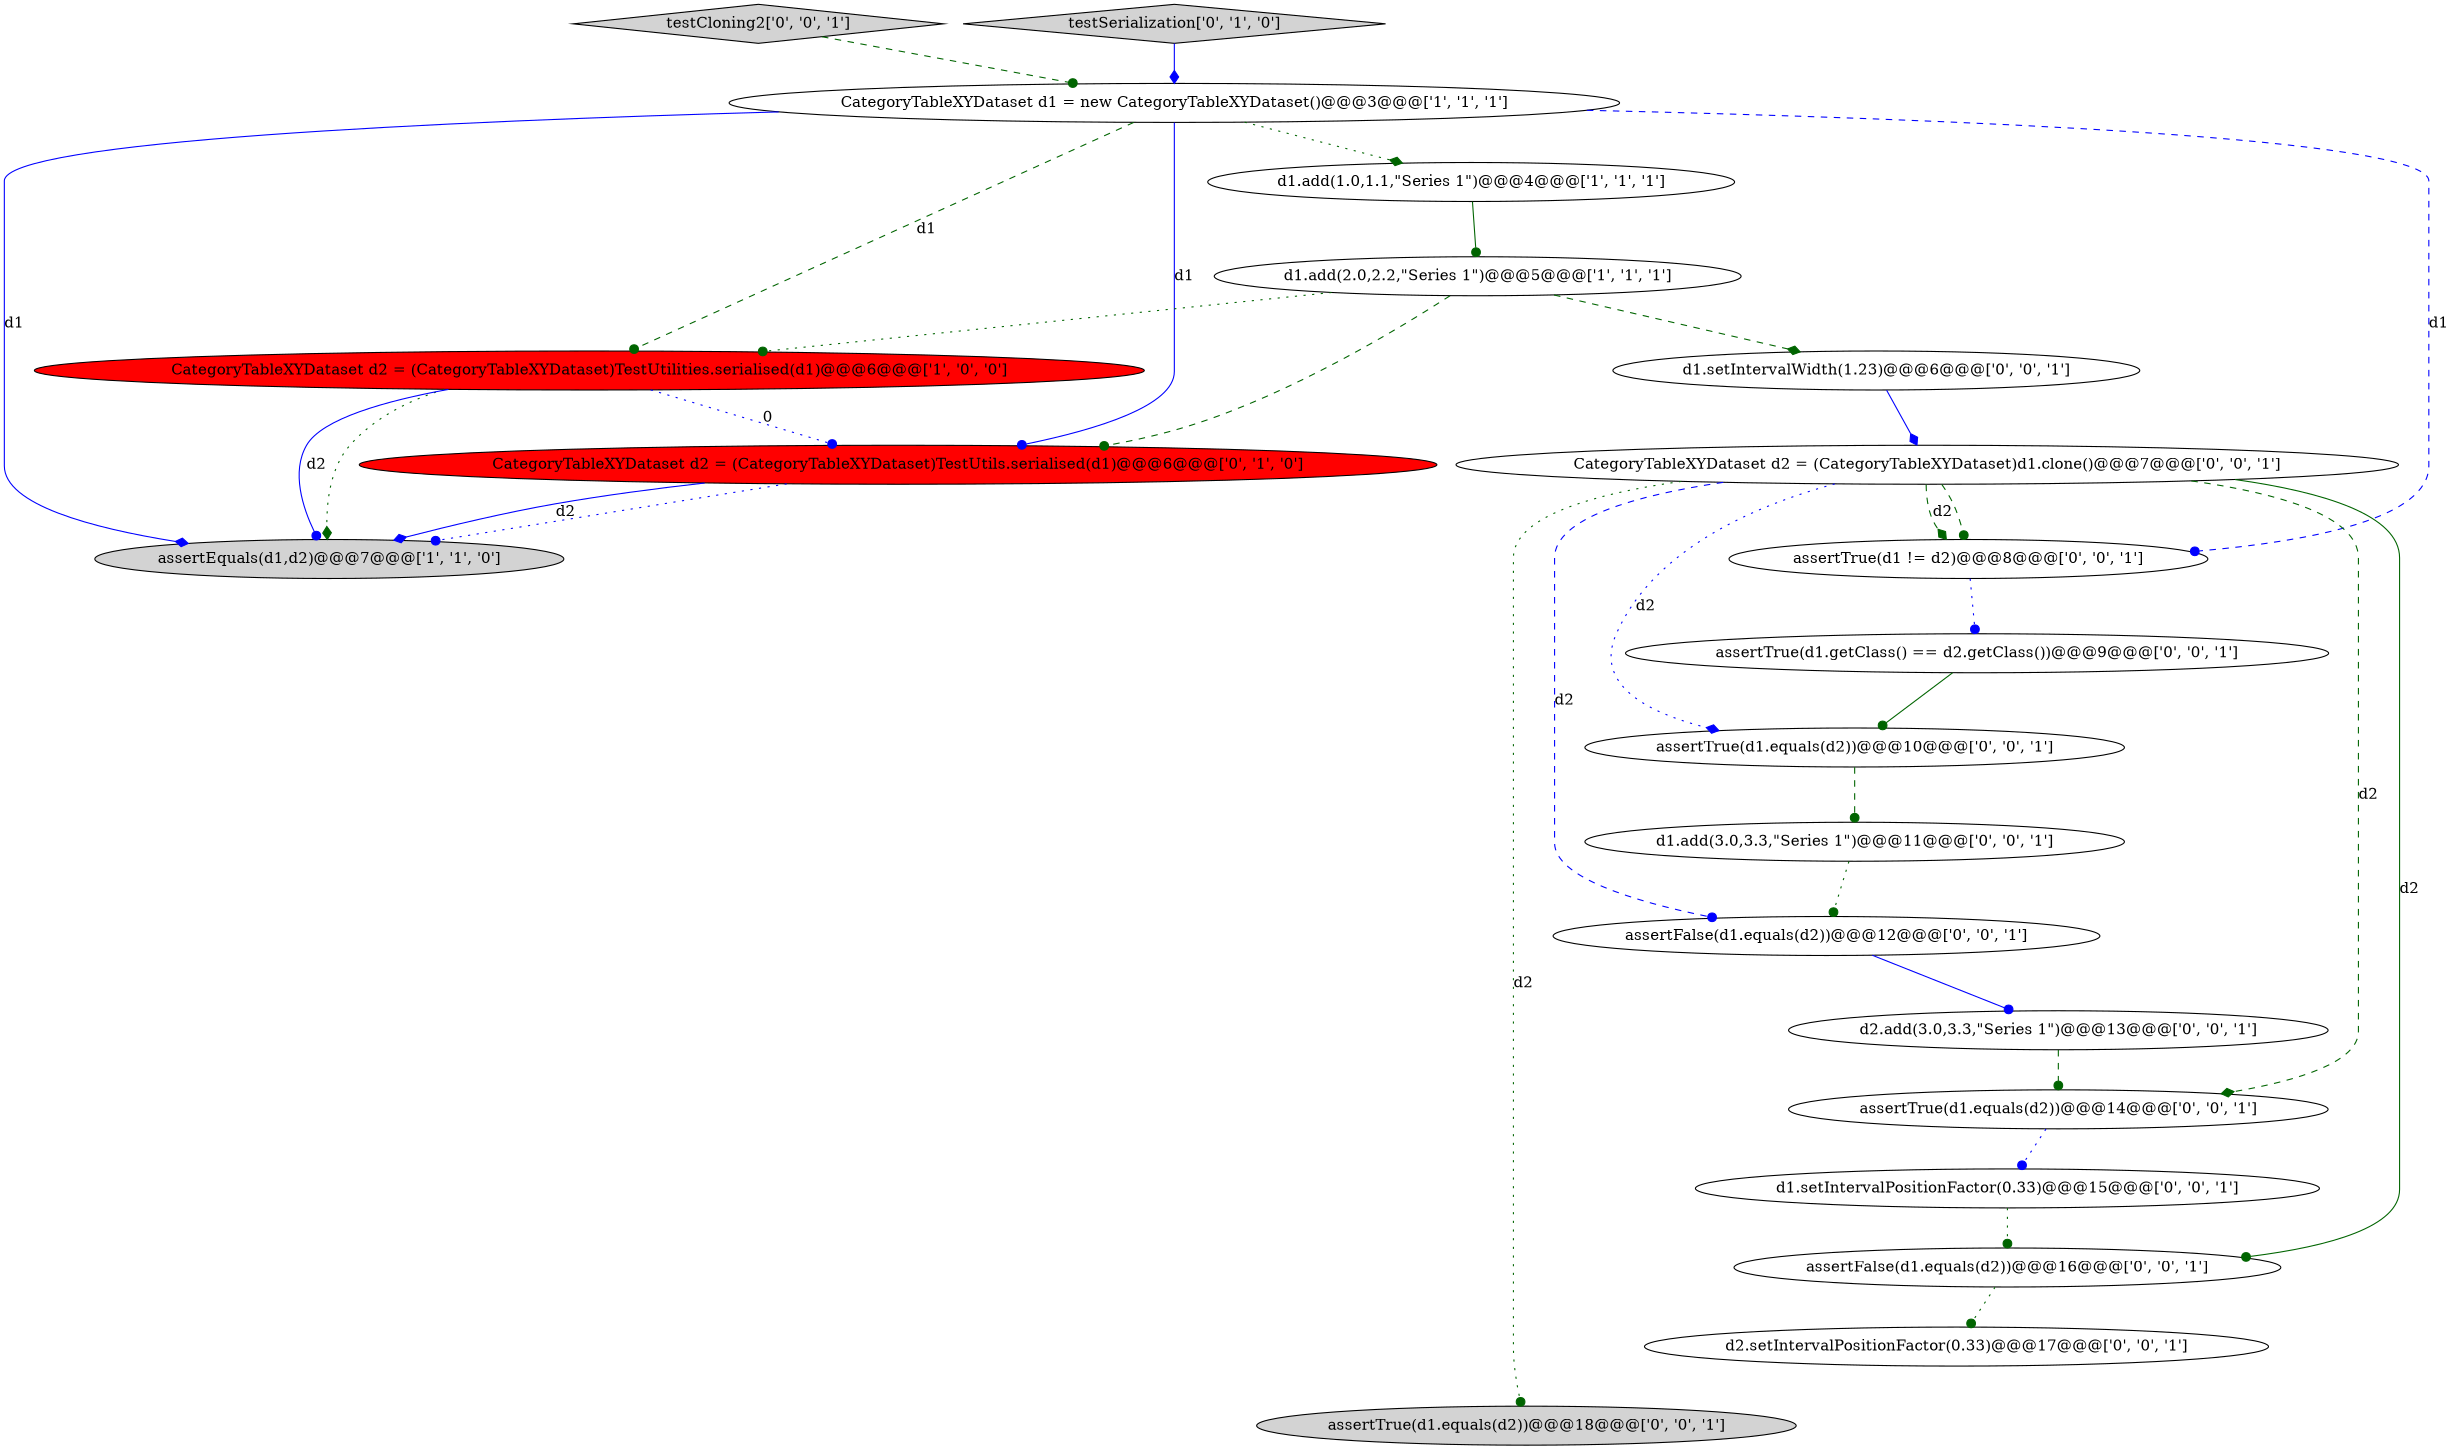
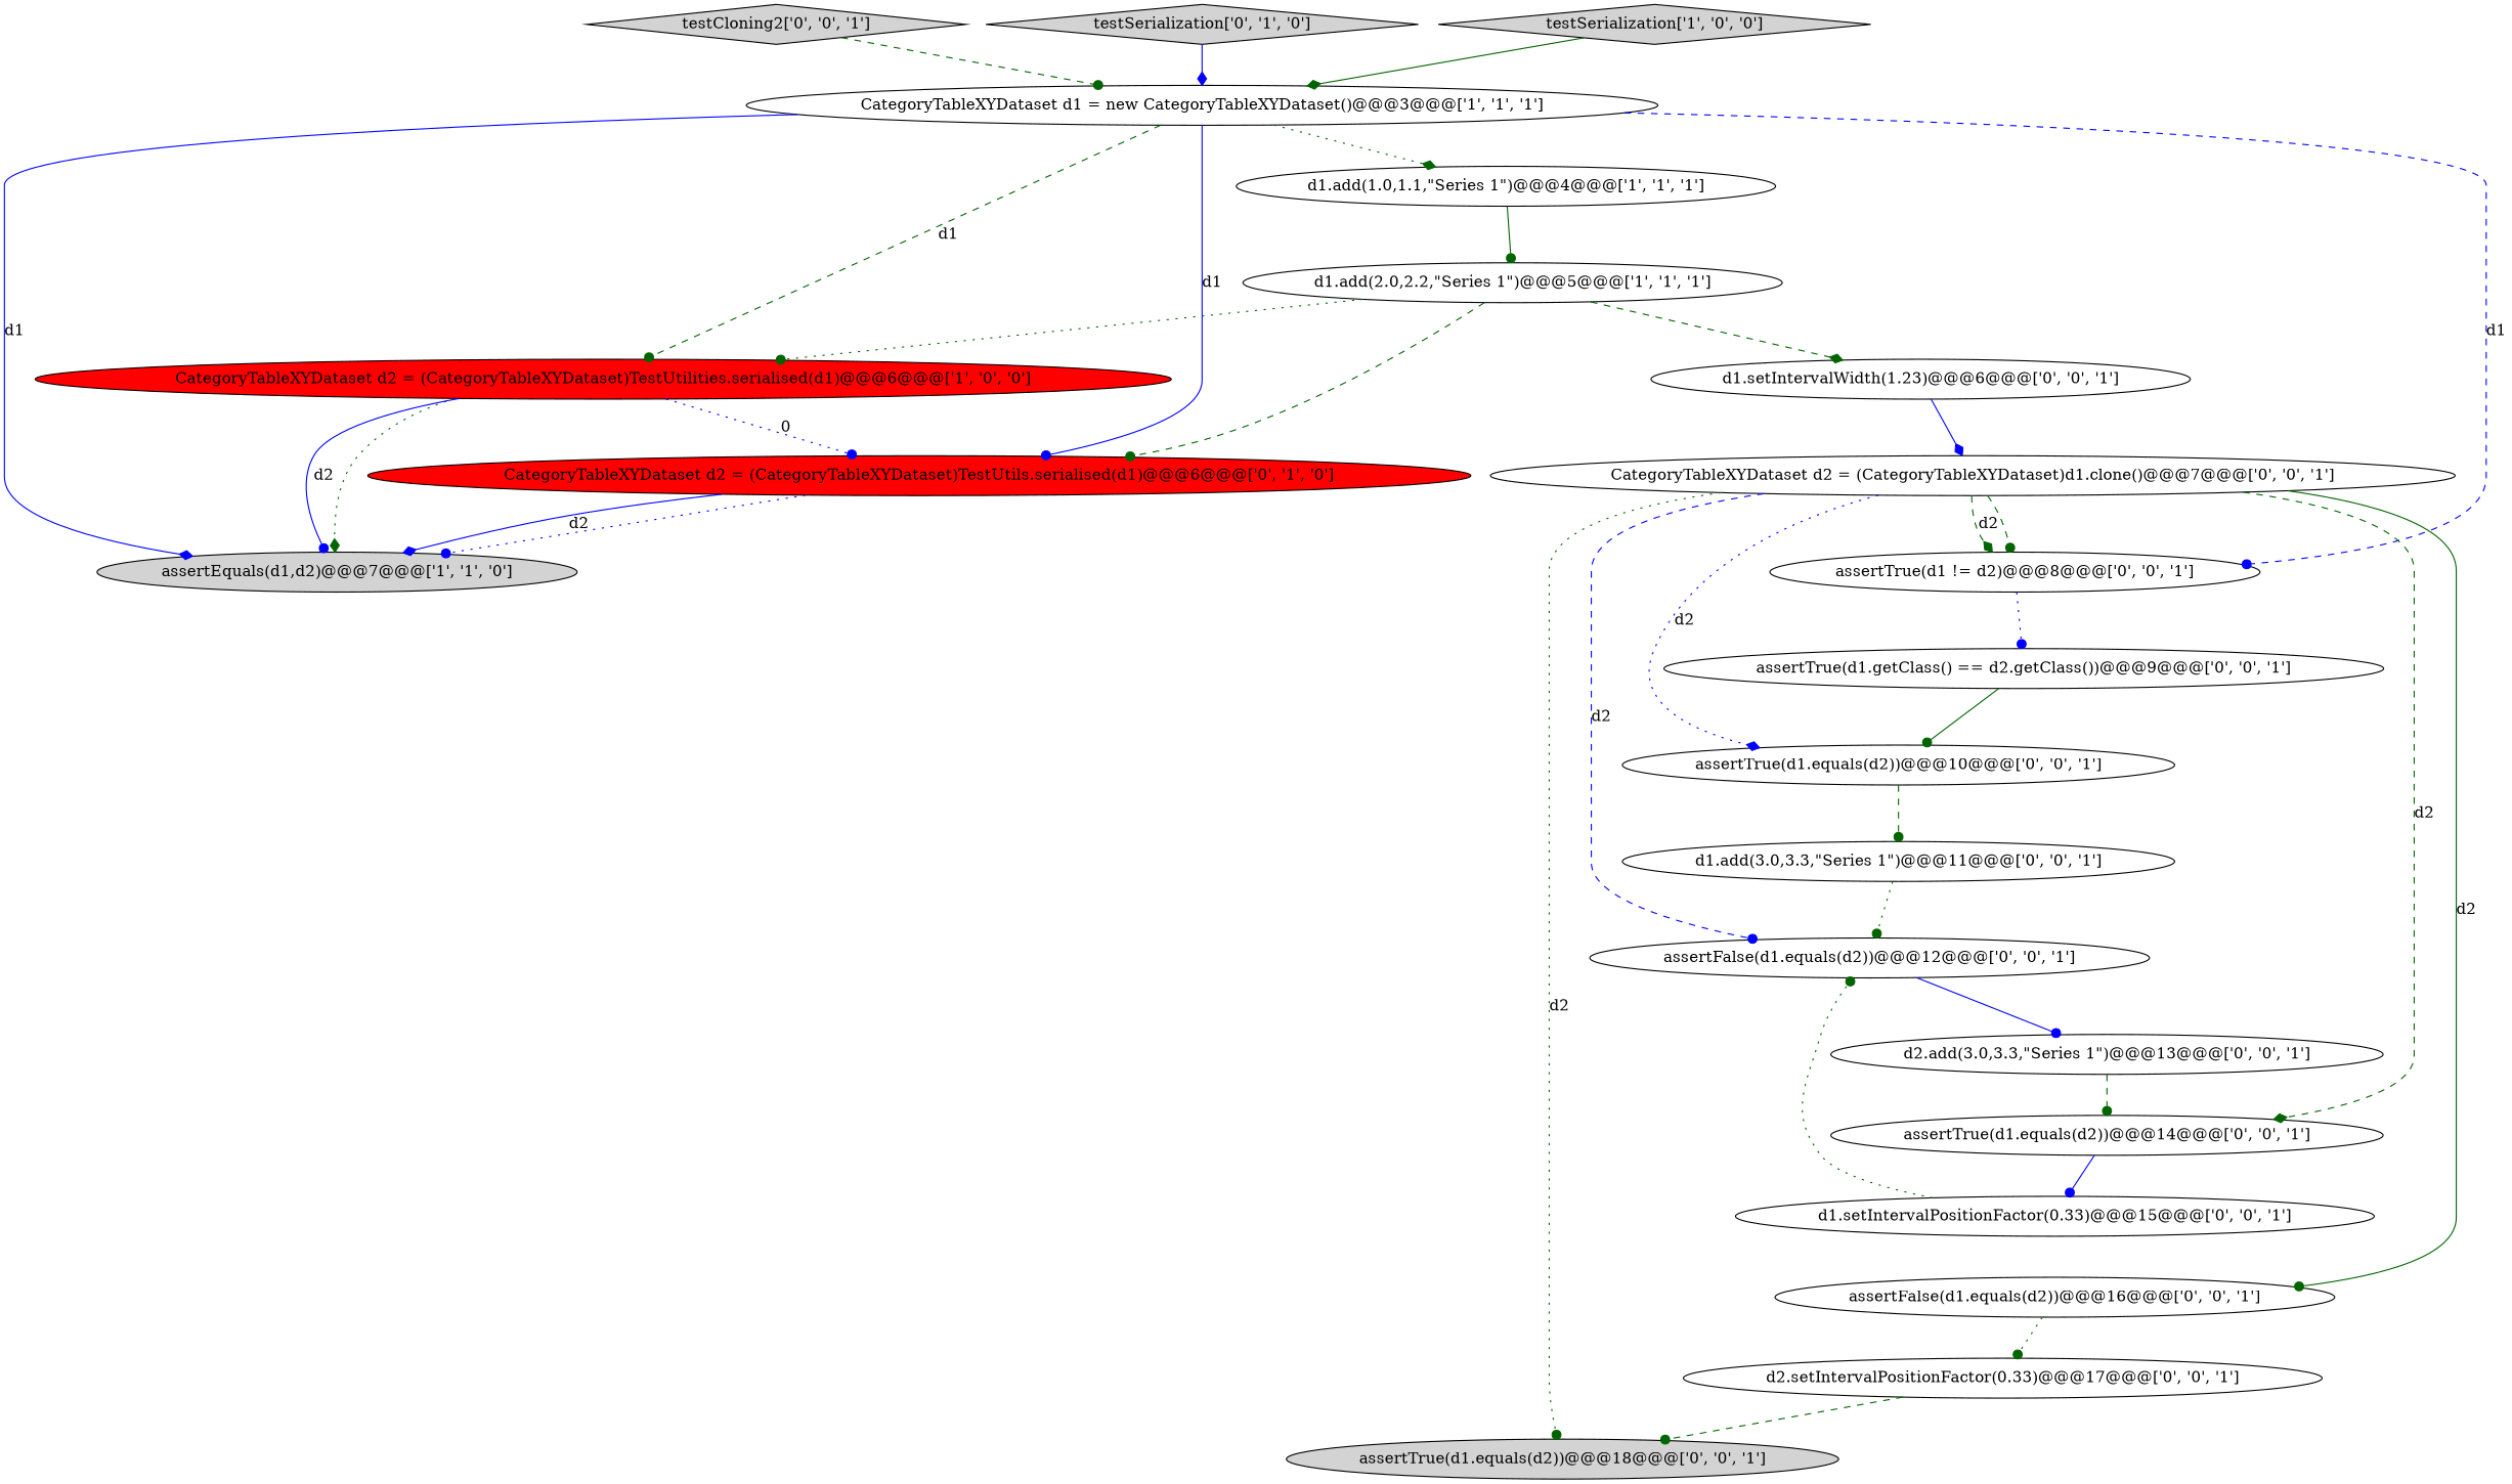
  digraph {
    node [fillcolor=white shape=ellipse style=filled]
    edge [arrowhead=dot color=darkgreen style=dashed]
    n1 [label="CategoryTableXYDataset d1 = new CategoryTableXYDataset()@@@3@@@['1', '1', '1']"]
    n2 [fillcolor=lightgray label="assertEquals(d1,d2)@@@7@@@['1', '1', '0']"]
    n3 [fillcolor=red label="CategoryTableXYDataset d2 = (CategoryTableXYDataset)TestUtils.serialised(d1)@@@6@@@['0', '1', '0']"]
    n4 [label="assertTrue(d1 != d2)@@@8@@@['0', '0', '1']"]
    n5 [fillcolor=red label="CategoryTableXYDataset d2 = (CategoryTableXYDataset)TestUtilities.serialised(d1)@@@6@@@['1', '0', '0']"]
    n6 [label="d1.add(1.0,1.1,\"Series 1\")@@@4@@@['1', '1', '1']"]
    n7 [label="assertTrue(d1.getClass() == d2.getClass())@@@9@@@['0', '0', '1']"]
    n8 [label="d1.add(2.0,2.2,\"Series 1\")@@@5@@@['1', '1', '1']"]
    n9 [label="d1.setIntervalWidth(1.23)@@@6@@@['0', '0', '1']"]
    n10 [label="CategoryTableXYDataset d2 = (CategoryTableXYDataset)d1.clone()@@@7@@@['0', '0', '1']"]
    n11 [label="d2.add(3.0,3.3,\"Series 1\")@@@13@@@['0', '0', '1']"]
    n12 [label="assertTrue(d1.equals(d2))@@@14@@@['0', '0', '1']"]
    n13 [label="d1.setIntervalPositionFactor(0.33)@@@15@@@['0', '0', '1']"]
    n14 [label="assertTrue(d1.equals(d2))@@@10@@@['0', '0', '1']"]
    n15 [label="d1.add(3.0,3.3,\"Series 1\")@@@11@@@['0', '0', '1']"]
    n16 [fillcolor=lightgray label="assertTrue(d1.equals(d2))@@@18@@@['0', '0', '1']"]
    n17 [label="assertFalse(d1.equals(d2))@@@16@@@['0', '0', '1']"]
    n18 [label="d2.setIntervalPositionFactor(0.33)@@@17@@@['0', '0', '1']"]
    n19 [label="assertFalse(d1.equals(d2))@@@12@@@['0', '0', '1']"]
    n20 [fillcolor=lightgray label="testCloning2['0', '0', '1']" shape=diamond]
    n21 [fillcolor=lightgray label="testSerialization['0', '1', '0']" shape=diamond]
+   n22 [fillcolor=lightgray label="testSerialization['1', '0', '0']" shape=diamond]
    n1 -> n2 [arrowhead=diamond color=blue label=d1 style=solid]
    n1 -> n3 [color=blue label=d1 style=solid]
    n1 -> n4 [color=blue label=d1]
    n1 -> n5 [label=d1]
    n1 -> n6 [arrowhead=diamond style=dotted]
    n3 -> n2 [color=blue style=dotted]
    n3 -> n2 [arrowhead=diamond color=blue label=d2 style=solid]
    n4 -> n7 [color=blue style=dotted]
    n5 -> n2 [arrowhead=diamond style=dotted]
    n5 -> n2 [color=blue label=d2 style=solid]
    n5 -> n3 [color=blue label=0 style=dotted]
    n6 -> n8 [style=solid]
    n7 -> n14 [style=solid]
    n8 -> n3
    n8 -> n5 [style=dotted]
    n8 -> n9 [arrowhead=diamond]
    n9 -> n10 [arrowhead=diamond color=blue style=solid]
    n10 -> n4 [arrowhead=diamond label=d2]
    n10 -> n4
    n10 -> n12 [arrowhead=diamond label=d2]
    n10 -> n14 [arrowhead=diamond color=blue label=d2 style=dotted]
    n10 -> n16 [label=d2 style=dotted]
    n10 -> n17 [label=d2 style=solid]
    n10 -> n19 [color=blue label=d2]
    n11 -> n12
-   n12 -> n13 [color=blue style=dotted]
-   n13 -> n17 [style=dotted]
+   n12 -> n13 [color=blue style=solid]
+   n13 -> n19 [style=dotted]
    n14 -> n15
    n15 -> n19 [style=dotted]
    n17 -> n18 [style=dotted]
+   n18 -> n16
    n19 -> n11 [color=blue style=solid]
    n20 -> n1
    n21 -> n1 [arrowhead=diamond color=blue style=solid]
+   n22 -> n1 [arrowhead=diamond style=solid]
  }
